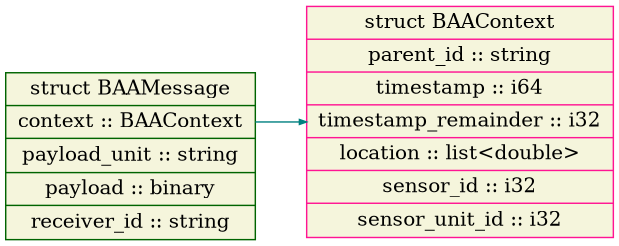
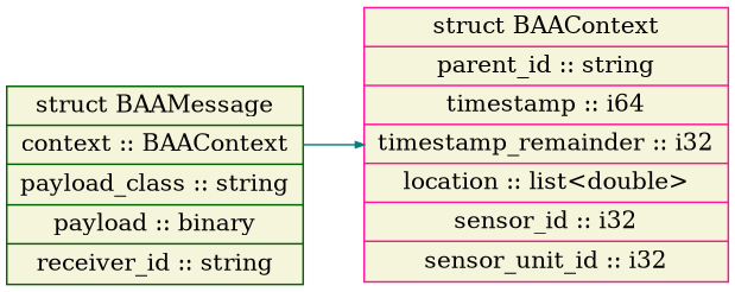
  digraph {
    rankdir=LR
    node [fillcolor=beige shape=record style=filled]
    n1 [label="struct BAAContext|<field_parent_id>parent_id :: string|<field_timestamp>timestamp :: i64|<field_timestamp_remainder>timestamp_remainder :: i32|<field_location>location :: list\<double\>|<field_sensor_id>sensor_id :: i32|<field_sensor_unit_id>sensor_unit_id :: i32" color=deeppink]
-   n2 [label="struct BAAMessage|<field_context>context :: BAAContext|<field_payload_class>payload_unit :: string|<field_payload>payload :: binary|<field_receiver_id>receiver_id :: string" color=darkgreen]
+   n2 [label="struct BAAMessage|<field_context>context :: BAAContext|<field_payload_class>payload_class :: string|<field_payload>payload :: binary|<field_receiver_id>receiver_id :: string" color=darkgreen]
    n2 -> n1 [arrowsize=0.5 tailport=field_context color=teal]
  }
